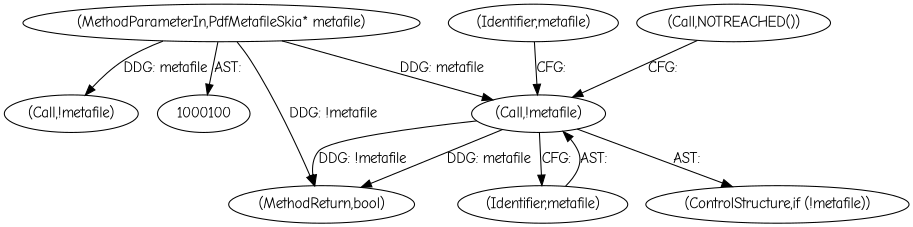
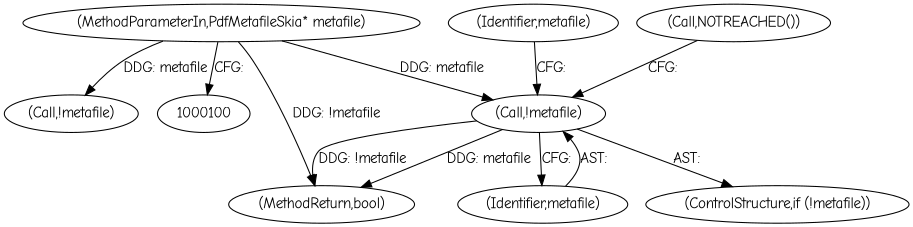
  digraph {
    fontname="Comic Neue"
    node [fontname="Comic Neue"]
    edge [fontname="Comic Neue"]
    n1 [label="(Call,!metafile)"]
    n2 [label="(MethodReturn,bool)"]
    n3 [label="(Identifier,metafile)"]
    n4 [label="(ControlStructure,if (!metafile))"]
    n5 [label="(MethodParameterIn,PdfMetafileSkia* metafile)"]
    n6 [label="(Call,!metafile)"]
    1000100
    n8 [label="(Identifier,metafile)"]
    n9 [label="(Call,NOTREACHED())"]
    n1 -> n2 [label="DDG: metafile"]
    n1 -> n2 [label="DDG: !metafile"]
    n1 -> n3 [label="CFG: "]
    n1 -> n4 [label="AST: "]
    n3 -> n1 [label="AST: "]
    n5 -> n1 [label="DDG: metafile"]
    n5 -> n2 [label="DDG: !metafile"]
    n5 -> n6 [label="DDG: metafile"]
-   n5 -> 1000100 [label="AST: "]
+   n5 -> 1000100 [label="CFG: "]
    n8 -> n1 [label="CFG: "]
    n9 -> n1 [label="CFG: "]
  }
